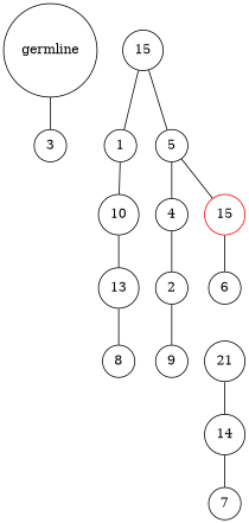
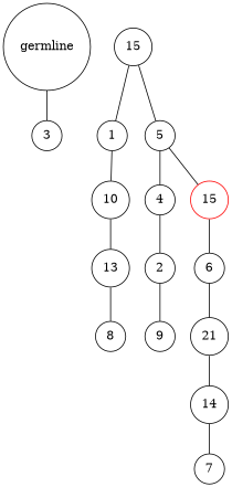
  graph {
    rankdir=UD
    splines=line
    node [shape=circle]
    n1 [label=germline]
    n2 [label=3]
    n3 [label=15]
    n4 [label=1]
    n5 [label=5]
    n6 [label=10]
    n7 [label=4]
    n8 [color=red label=15]
    n9 [label=13]
    n10 [label=8]
    n11 [label=2]
    n12 [label=6]
    n13 [label=9]
    n14 [label=21]
    n15 [label=14]
    n16 [label=7]
    n1 -- n2
    n3 -- n4
    n3 -- n5
    n4 -- n6
    n5 -- n7
    n5 -- n8
    n6 -- n9
    n7 -- n11
    n8 -- n12
    n9 -- n10
    n11 -- n13
+   n12 -- n14
    n14 -- n15
    n15 -- n16
  }
